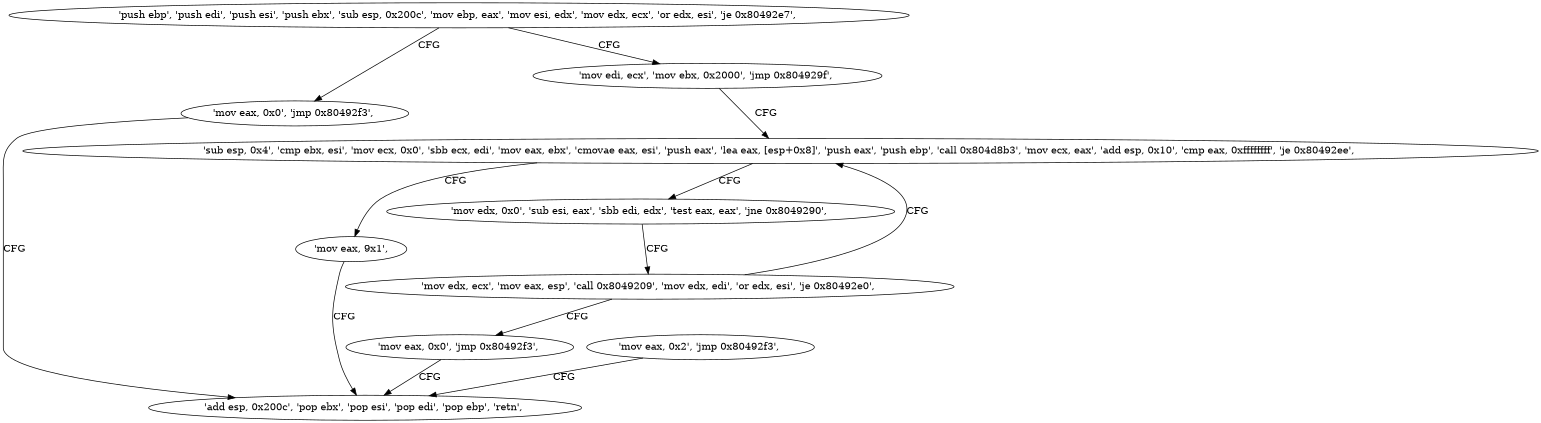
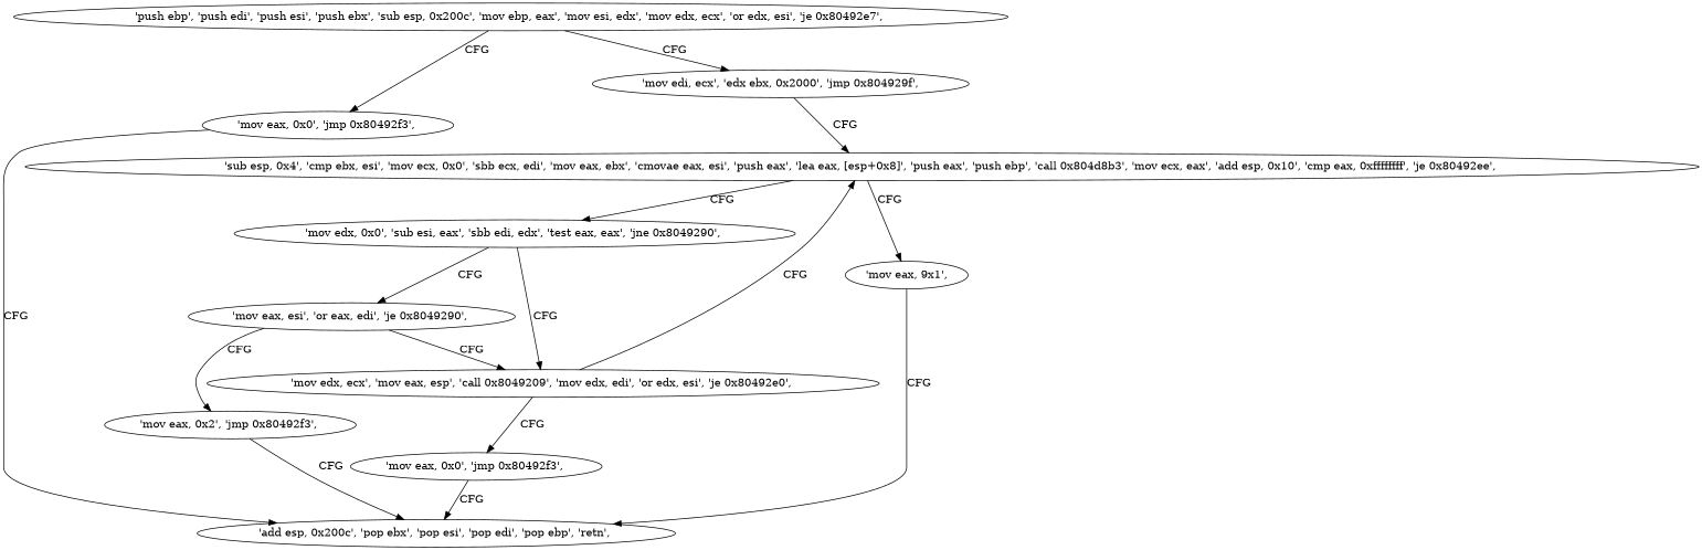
  digraph {
    n1 [label="'push ebp', 'push edi', 'push esi', 'push ebx', 'sub esp, 0x200c', 'mov ebp, eax', 'mov esi, edx', 'mov edx, ecx', 'or edx, esi', 'je 0x80492e7', "]
    n2 [label="'mov eax, 0x0', 'jmp 0x80492f3', "]
-   n3 [label="'mov edi, ecx', 'mov ebx, 0x2000', 'jmp 0x804929f', "]
+   n3 [label="'mov edi, ecx', 'edx ebx, 0x2000', 'jmp 0x804929f',"]
    n4 [label="'add esp, 0x200c', 'pop ebx', 'pop esi', 'pop edi', 'pop ebp', 'retn', "]
    n5 [label="'sub esp, 0x4', 'cmp ebx, esi', 'mov ecx, 0x0', 'sbb ecx, edi', 'mov eax, ebx', 'cmovae eax, esi', 'push eax', 'lea eax, [esp+0x8]', 'push eax', 'push ebp', 'call 0x804d8b3', 'mov ecx, eax', 'add esp, 0x10', 'cmp eax, 0xffffffff', 'je 0x80492ee', "]
    n6 [label="'mov eax, 9x1',"]
    n7 [label="'mov edx, 0x0', 'sub esi, eax', 'sbb edi, edx', 'test eax, eax', 'jne 0x8049290', "]
    n8 [label="'mov edx, ecx', 'mov eax, esp', 'call 0x8049209', 'mov edx, edi', 'or edx, esi', 'je 0x80492e0', "]
+   n9 [label="'mov eax, esi', 'or eax, edi', 'je 0x8049290', "]
    n10 [label="'mov eax, 0x0', 'jmp 0x80492f3', "]
    n11 [label="'mov eax, 0x2', 'jmp 0x80492f3', "]
    n1 -> n2 [label=CFG]
    n1 -> n3 [label=CFG]
    n2 -> n4 [label=CFG]
    n3 -> n5 [label=CFG]
    n5 -> n6 [label=CFG]
    n5 -> n7 [label=CFG]
    n6 -> n4 [label=CFG]
    n7 -> n8 [label=CFG]
+   n7 -> n9 [label=CFG]
    n8 -> n5 [label=CFG]
    n8 -> n10 [label=CFG]
+   n9 -> n8 [label=CFG]
+   n9 -> n11 [label=CFG]
    n10 -> n4 [label=CFG]
    n11 -> n4 [label=CFG]
  }
